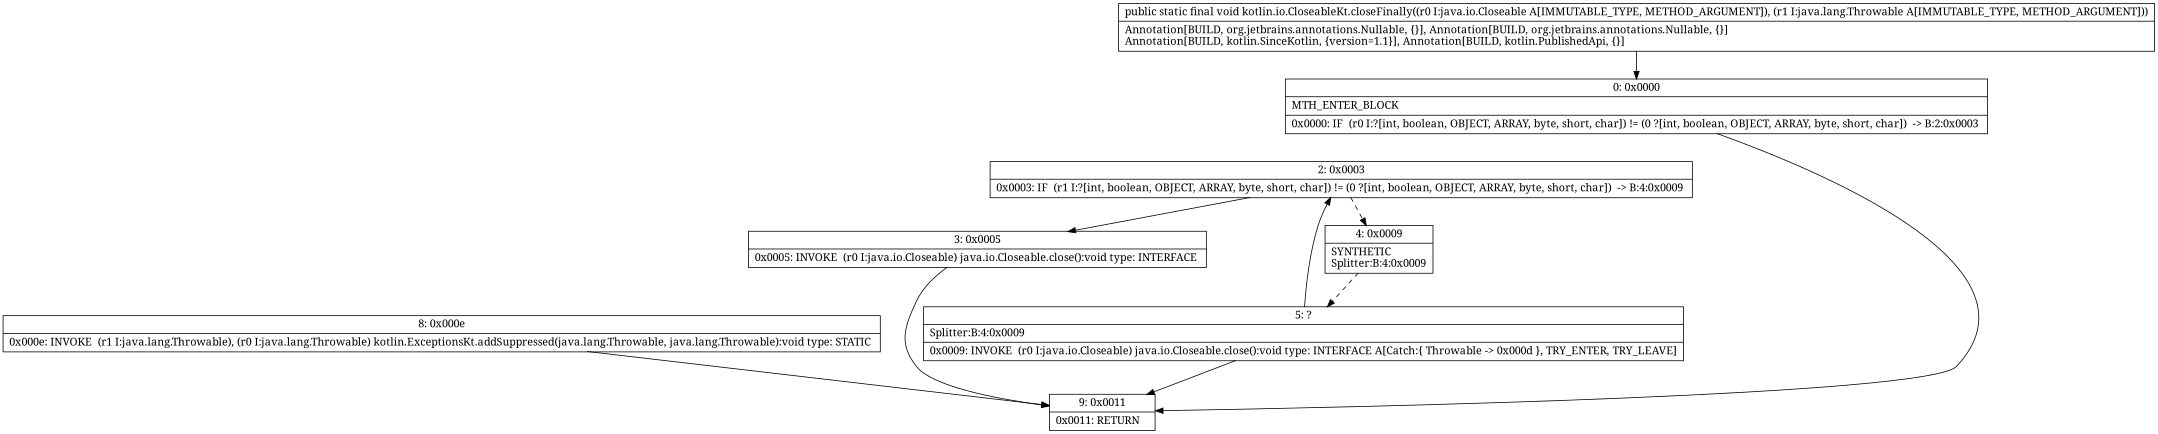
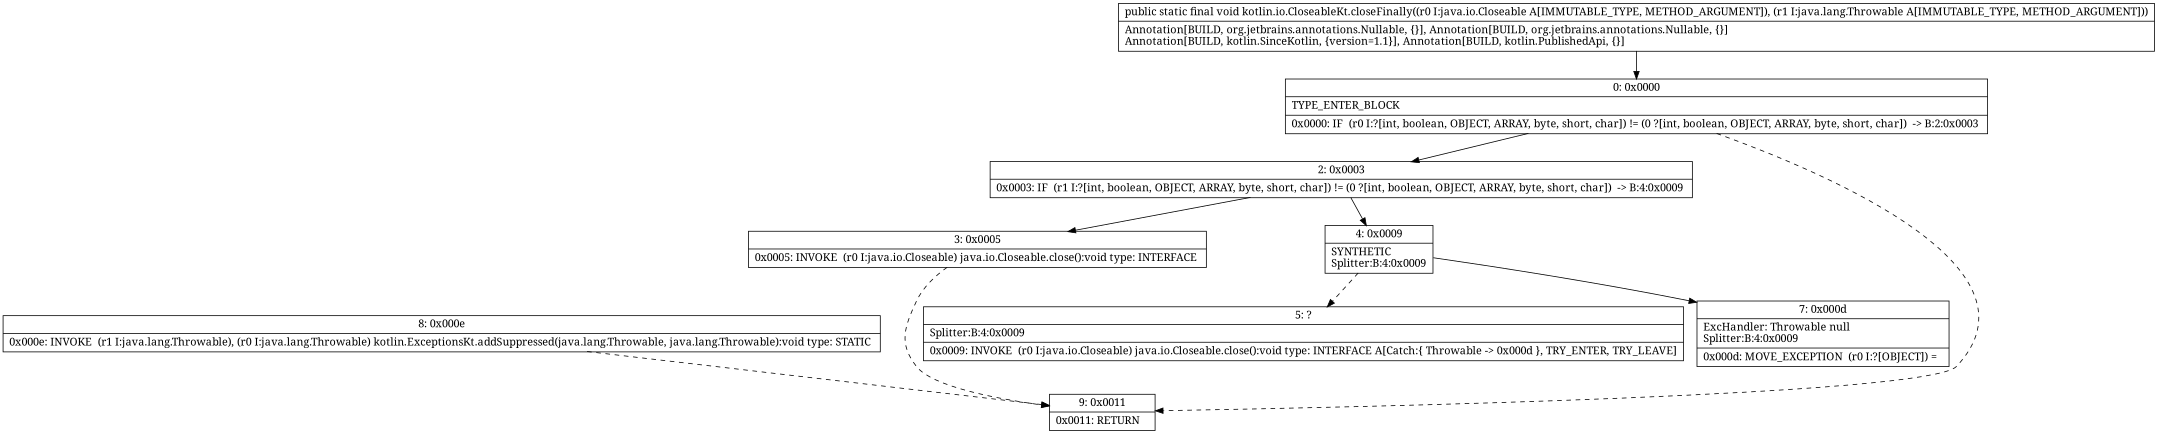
  digraph {
    fontname="Noto Serif"
    node [fontname="Noto Serif" shape=record]
    edge [fontname="Noto Serif"]
-   n1 [label="{0\:\ 0x0000|MTH_ENTER_BLOCK\l|0x0000: IF  (r0 I:?[int, boolean, OBJECT, ARRAY, byte, short, char]) != (0 ?[int, boolean, OBJECT, ARRAY, byte, short, char])  \-\> B:2:0x0003 \l}"]
+   n1 [label="{0\:\ 0x0000|TYPE_ENTER_BLOCK\l|0x0000: IF  (r0 I:?[int, boolean, OBJECT, ARRAY, byte, short, char]) != (0 ?[int, boolean, OBJECT, ARRAY, byte, short, char])  \-\> B:2:0x0003 \l}"]
    n2 [label="{2\:\ 0x0003|0x0003: IF  (r1 I:?[int, boolean, OBJECT, ARRAY, byte, short, char]) != (0 ?[int, boolean, OBJECT, ARRAY, byte, short, char])  \-\> B:4:0x0009 \l}"]
    n3 [label="{9\:\ 0x0011|0x0011: RETURN   \l}"]
    n4 [label="{3\:\ 0x0005|0x0005: INVOKE  (r0 I:java.io.Closeable) java.io.Closeable.close():void type: INTERFACE \l}"]
    n5 [label="{4\:\ 0x0009|SYNTHETIC\lSplitter:B:4:0x0009\l}"]
    n6 [label="{5\:\ ?|Splitter:B:4:0x0009\l|0x0009: INVOKE  (r0 I:java.io.Closeable) java.io.Closeable.close():void type: INTERFACE A[Catch:\{ Throwable \-\> 0x000d \}, TRY_ENTER, TRY_LEAVE]\l}"]
+   n7 [label="{7\:\ 0x000d|ExcHandler: Throwable null\lSplitter:B:4:0x0009\l|0x000d: MOVE_EXCEPTION  (r0 I:?[OBJECT]) =  \l}"]
    n8 [label="{8\:\ 0x000e|0x000e: INVOKE  (r1 I:java.lang.Throwable), (r0 I:java.lang.Throwable) kotlin.ExceptionsKt.addSuppressed(java.lang.Throwable, java.lang.Throwable):void type: STATIC \l}"]
    n9 [label="{public static final void kotlin.io.CloseableKt.closeFinally((r0 I:java.io.Closeable A[IMMUTABLE_TYPE, METHOD_ARGUMENT]), (r1 I:java.lang.Throwable A[IMMUTABLE_TYPE, METHOD_ARGUMENT]))  | Annotation[BUILD, org.jetbrains.annotations.Nullable, \{\}], Annotation[BUILD, org.jetbrains.annotations.Nullable, \{\}]\lAnnotation[BUILD, kotlin.SinceKotlin, \{version=1.1\}], Annotation[BUILD, kotlin.PublishedApi, \{\}]\l}"]
-   n6 -> n2
-   n1 -> n3 [style=solid]
+   n1 -> n2
+   n1 -> n3 [style=dashed]
    n2 -> n4 [style=solid]
-   n2 -> n5 [style=dashed]
-   n4 -> n3
+   n2 -> n5
+   n4 -> n3 [style=dashed]
    n5 -> n6 [style=dashed]
-   n6 -> n3
-   n8 -> n3
+   n5 -> n7
+   n8 -> n3 [style=dashed]
    n9 -> n1
  }
